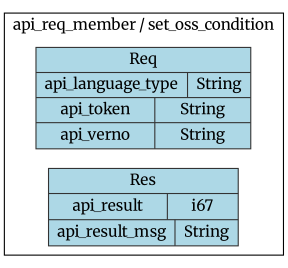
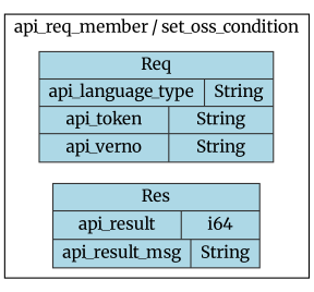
  digraph {
    rankdir=LR
    fontname=Merriweather
    node [color=gray20 shape=record style="solid,filled" fillcolor=lightblue fontname=Merriweather]
    n1 [label="<Req> Req  | { api_language_type | <api_language_type> String } | { api_token | <api_token> String } | { api_verno | <api_verno> String }"]
-   n2 [label="<Res> Res  | { api_result | <api_result> i67 } | { api_result_msg | <api_result_msg> String }"]
+   n2 [label="<Res> Res  | { api_result | <api_result> i64 } | { api_result_msg | <api_result_msg> String }"]
    subgraph cluster_1 {
      label="api_req_member / set_oss_condition"
      n1
      n2
    }
  }
